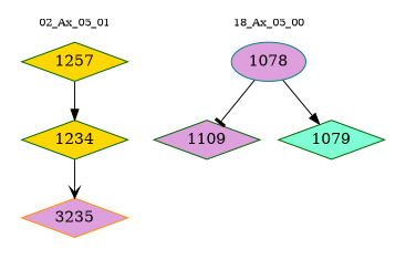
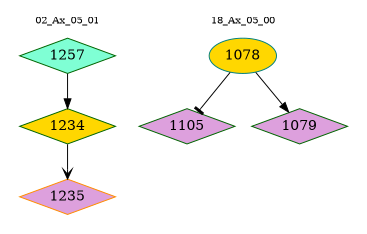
  digraph {
    node [color=darkgreen fillcolor=gold shape=diamond style=filled]
    edge [arrowhead=normal color=black]
    n1 [label=1234]
-   n2 [color=darkorange fillcolor=plum label=3235]
-   n3 [label=1257]
-   n4 [color=teal fillcolor=plum label=1078 shape=ellipse]
-   n5 [fillcolor=plum label=1109]
-   n6 [fillcolor=aquamarine label=1079]
+   n2 [color=darkorange fillcolor=plum label=1235]
+   n3 [fillcolor=aquamarine label=1257]
+   n4 [color=teal label=1078 shape=ellipse]
+   n5 [fillcolor=plum label=1105]
+   n6 [fillcolor=plum label=1079]
    subgraph cluster_1 {
      color=white
      fontsize=10
      label="02_Ax_05_01"
      n1
      n2
      n3
    }
    subgraph cluster_2 {
      color=white
      fontsize=10
      label="18_Ax_05_00"
      n4
      n5
      n6
    }
    n1 -> n2 [arrowhead=vee]
    n3 -> n1
    n4 -> n5 [arrowhead=tee]
    n4 -> n6
  }
